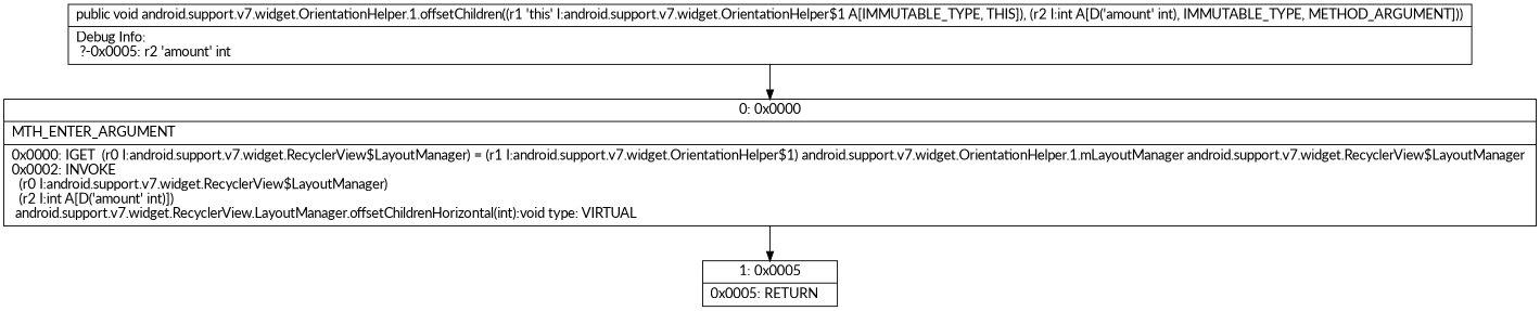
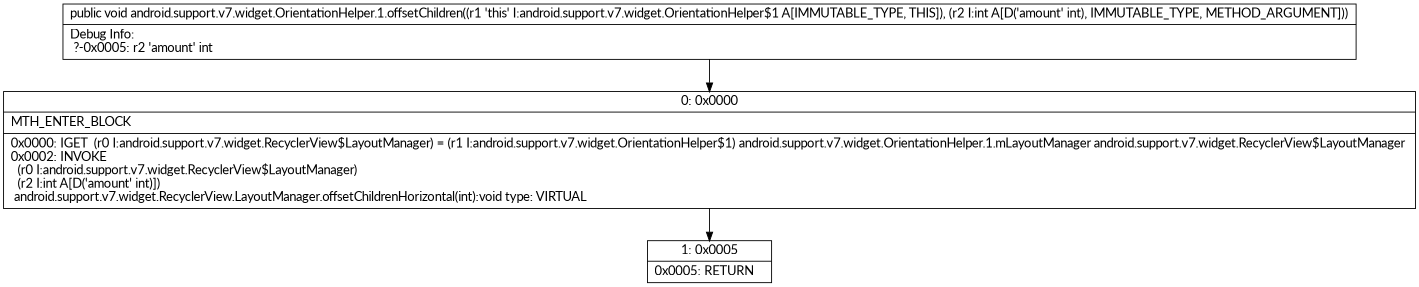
  digraph {
    fontname=Lato
    node [shape=record fontname=Lato]
    edge [fontname=Lato]
-   n1 [label="{0\:\ 0x0000|MTH_ENTER_ARGUMENT\l|0x0000: IGET  (r0 I:android.support.v7.widget.RecyclerView$LayoutManager) = (r1 I:android.support.v7.widget.OrientationHelper$1) android.support.v7.widget.OrientationHelper.1.mLayoutManager android.support.v7.widget.RecyclerView$LayoutManager \l0x0002: INVOKE  \l  (r0 I:android.support.v7.widget.RecyclerView$LayoutManager)\l  (r2 I:int A[D('amount' int)])\l android.support.v7.widget.RecyclerView.LayoutManager.offsetChildrenHorizontal(int):void type: VIRTUAL \l}"]
+   n1 [label="{0\:\ 0x0000|MTH_ENTER_BLOCK\l|0x0000: IGET  (r0 I:android.support.v7.widget.RecyclerView$LayoutManager) = (r1 I:android.support.v7.widget.OrientationHelper$1) android.support.v7.widget.OrientationHelper.1.mLayoutManager android.support.v7.widget.RecyclerView$LayoutManager \l0x0002: INVOKE  \l  (r0 I:android.support.v7.widget.RecyclerView$LayoutManager)\l  (r2 I:int A[D('amount' int)])\l android.support.v7.widget.RecyclerView.LayoutManager.offsetChildrenHorizontal(int):void type: VIRTUAL \l}"]
    n2 [label="{1\:\ 0x0005|0x0005: RETURN   \l}"]
    n3 [label="{public void android.support.v7.widget.OrientationHelper.1.offsetChildren((r1 'this' I:android.support.v7.widget.OrientationHelper$1 A[IMMUTABLE_TYPE, THIS]), (r2 I:int A[D('amount' int), IMMUTABLE_TYPE, METHOD_ARGUMENT]))  | Debug Info:\l  ?\-0x0005: r2 'amount' int\l}"]
    n1 -> n2
    n3 -> n1
  }
